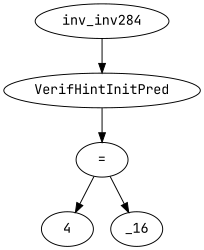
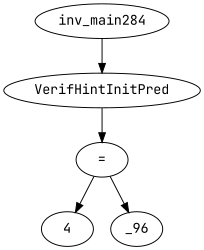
  digraph {
    fontname="JetBrains Mono"
    node [fontname="JetBrains Mono"]
    edge [fontname="JetBrains Mono"]
-   n1 [label=inv_inv284]
+   n1 [label=inv_main284]
    n2 [label=VerifHintInitPred]
    n3 [label="="]
    n4 [label=4]
-   n5 [label=_16]
+   n5 [label=_96]
    n1 -> n2
    n2 -> n3
    n3 -> n4
    n3 -> n5
  }
